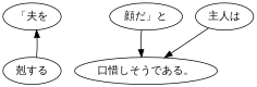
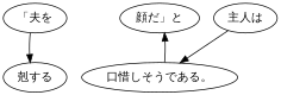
  digraph {
    n1 [label="「夫を"]
    n2 [label="剋する"]
    n3 [label="顔だ」と"]
    n4 [label="口惜しそうである。"]
    n5 [label="主人は"]
-   n2 -> n1
-   n3 -> n4
+   n1 -> n2
+   n4 -> n3
    n5 -> n4
  }
